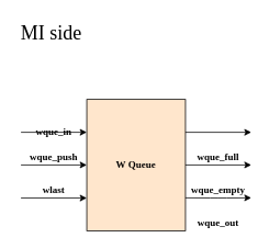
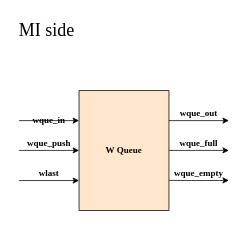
  <mxCell id="0" />
  <mxCell id="1" parent="0" />
  <mxCell id="2" value="&lt;font face=&quot;Times New Roman&quot;&gt;&lt;b&gt;wlast&lt;/b&gt;&lt;/font&gt;" style="text;html=1;strokeColor=none;fillColor=none;align=center;verticalAlign=middle;whiteSpace=wrap;rounded=0;" parent="1" vertex="1"><mxGeometry x="45" y="220" width="40" height="20" as="geometry" /></mxCell>
  <mxCell id="3" value="&lt;font face=&quot;Times New Roman&quot;&gt;&lt;b&gt;wque_push&lt;/b&gt;&lt;/font&gt;" style="text;html=1;strokeColor=none;fillColor=none;align=center;verticalAlign=middle;whiteSpace=wrap;rounded=0;rotation=0;" parent="1" vertex="1"><mxGeometry x="45" y="180" width="40" height="20" as="geometry" /></mxCell>
  <mxCell id="4" value="&lt;font face=&quot;Times New Roman&quot;&gt;&lt;b&gt;wque_in&lt;/b&gt;&lt;/font&gt;" style="text;html=1;strokeColor=none;fillColor=none;align=center;verticalAlign=middle;whiteSpace=wrap;rounded=0;" parent="1" vertex="1"><mxGeometry x="45" y="150" width="40" height="20" as="geometry" /></mxCell>
- <mxCell id="5" value="&lt;font face=&quot;Times New Roman&quot;&gt;&lt;b&gt;wque_out&lt;/b&gt;&lt;/font&gt;" style="text;html=1;strokeColor=none;fillColor=none;align=center;verticalAlign=middle;whiteSpace=wrap;rounded=0;" parent="1" vertex="1"><mxGeometry x="245" y="262.25" width="40" height="15.5" as="geometry" /></mxCell>
+ <mxCell id="5" value="&lt;font face=&quot;Times New Roman&quot;&gt;&lt;b&gt;wque_out&lt;/b&gt;&lt;/font&gt;" style="text;html=1;strokeColor=none;fillColor=none;align=center;verticalAlign=middle;whiteSpace=wrap;rounded=0;" parent="1" vertex="1"><mxGeometry x="245" y="142.25" width="40" height="15.5" as="geometry" /></mxCell>
  <mxCell id="6" value="&lt;font face=&quot;Times New Roman&quot;&gt;&lt;b&gt;wque_full&lt;/b&gt;&lt;/font&gt;" style="text;html=1;strokeColor=none;fillColor=none;align=center;verticalAlign=middle;whiteSpace=wrap;rounded=0;rotation=0;" parent="1" vertex="1"><mxGeometry x="245" y="180" width="40" height="20" as="geometry" /></mxCell>
  <mxCell id="7" value="&lt;b&gt;&lt;font face=&quot;Times New Roman&quot;&gt;W Queue&lt;/font&gt;&lt;/b&gt;" style="rounded=0;whiteSpace=wrap;html=1;fillColor=#ffe6cc;" parent="1" vertex="1"><mxGeometry x="105" y="120" width="120" height="160" as="geometry" /></mxCell>
  <mxCell id="8" value="" style="endArrow=classic;html=1;" parent="1" edge="1"><mxGeometry width="50" height="50" relative="1" as="geometry"><mxPoint x="25" y="160" as="sourcePoint" /><mxPoint x="105" y="160" as="targetPoint" /></mxGeometry></mxCell>
  <mxCell id="9" value="" style="endArrow=classic;html=1;" parent="1" edge="1"><mxGeometry width="50" height="50" relative="1" as="geometry"><mxPoint x="25" y="199.76" as="sourcePoint" /><mxPoint x="105" y="199.76" as="targetPoint" /></mxGeometry></mxCell>
  <mxCell id="10" value="" style="endArrow=classic;html=1;" parent="1" edge="1"><mxGeometry width="50" height="50" relative="1" as="geometry"><mxPoint x="225" y="160" as="sourcePoint" /><mxPoint x="305" y="160" as="targetPoint" /></mxGeometry></mxCell>
  <mxCell id="11" value="" style="endArrow=classic;html=1;" parent="1" edge="1"><mxGeometry width="50" height="50" relative="1" as="geometry"><mxPoint x="225" y="199.76" as="sourcePoint" /><mxPoint x="305" y="199.76" as="targetPoint" /></mxGeometry></mxCell>
  <mxCell id="12" value="" style="endArrow=classic;html=1;" parent="1" edge="1"><mxGeometry width="50" height="50" relative="1" as="geometry"><mxPoint x="25" y="240" as="sourcePoint" /><mxPoint x="105" y="240" as="targetPoint" /></mxGeometry></mxCell>
  <mxCell id="13" value="&lt;font face=&quot;Times New Roman&quot;&gt;&lt;b&gt;wque_empty&lt;/b&gt;&lt;/font&gt;" style="text;html=1;strokeColor=none;fillColor=none;align=center;verticalAlign=middle;whiteSpace=wrap;rounded=0;rotation=0;" parent="1" vertex="1"><mxGeometry x="245" y="220" width="40" height="20" as="geometry" /></mxCell>
  <mxCell id="14" value="" style="endArrow=classic;html=1;" parent="1" edge="1"><mxGeometry width="50" height="50" relative="1" as="geometry"><mxPoint x="225" y="239.76" as="sourcePoint" /><mxPoint x="305" y="239.76" as="targetPoint" /><Array as="points"><mxPoint x="265" y="240" /></Array></mxGeometry></mxCell>
  <mxCell id="15" value="&lt;h1&gt;&lt;font face=&quot;Times New Roman&quot;&gt;&lt;span style=&quot;font-weight: normal&quot;&gt;MI side&lt;/span&gt;&lt;br&gt;&lt;/font&gt;&lt;/h1&gt;&lt;p&gt;&lt;font face=&quot;Times New Roman&quot;&gt;&lt;br&gt;&lt;/font&gt;&lt;/p&gt;" style="text;html=1;strokeColor=none;fillColor=none;spacing=5;spacingTop=-20;whiteSpace=wrap;overflow=hidden;rounded=0;" parent="1" vertex="1"><mxGeometry x="20" y="20" width="90" height="50" as="geometry" /></mxCell>
